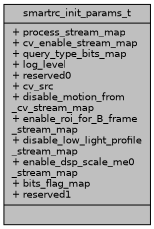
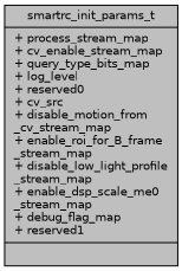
  digraph {
    fontname="DejaVu Sans"
-   n1 [color=black fillcolor=grey75 fontcolor=black fontname="DejaVu Sans" fontsize=10 height=0.2 label="{smartrc_init_params_t\n|+ process_stream_map\l+ cv_enable_stream_map\l+ query_type_bits_map\l+ log_level\l+ reserved0\l+ cv_src\l+ disable_motion_from\l_cv_stream_map\l+ enable_roi_for_B_frame\l_stream_map\l+ disable_low_light_profile\l_stream_map\l+ enable_dsp_scale_me0\l_stream_map\l+ bits_flag_map\l+ reserved1\l|}" shape=record style=filled width=0.4]
+   n1 [color=black fillcolor=grey75 fontcolor=black fontname="DejaVu Sans" fontsize=10 height=0.2 label="{smartrc_init_params_t\n|+ process_stream_map\l+ cv_enable_stream_map\l+ query_type_bits_map\l+ log_level\l+ reserved0\l+ cv_src\l+ disable_motion_from\l_cv_stream_map\l+ enable_roi_for_B_frame\l_stream_map\l+ disable_low_light_profile\l_stream_map\l+ enable_dsp_scale_me0\l_stream_map\l+ debug_flag_map\l+ reserved1\l|}" shape=record style=filled width=0.4]
  }
